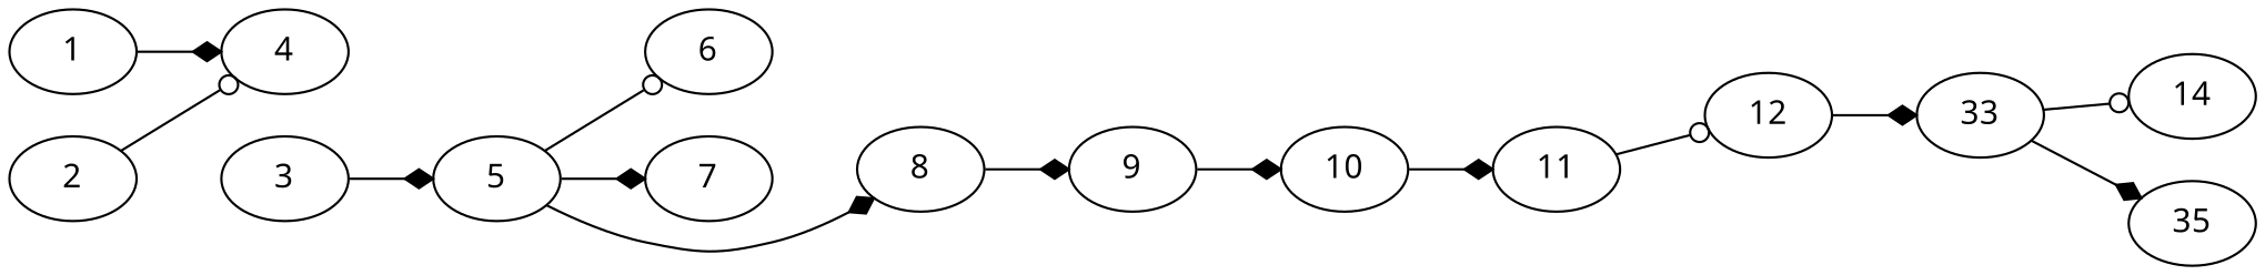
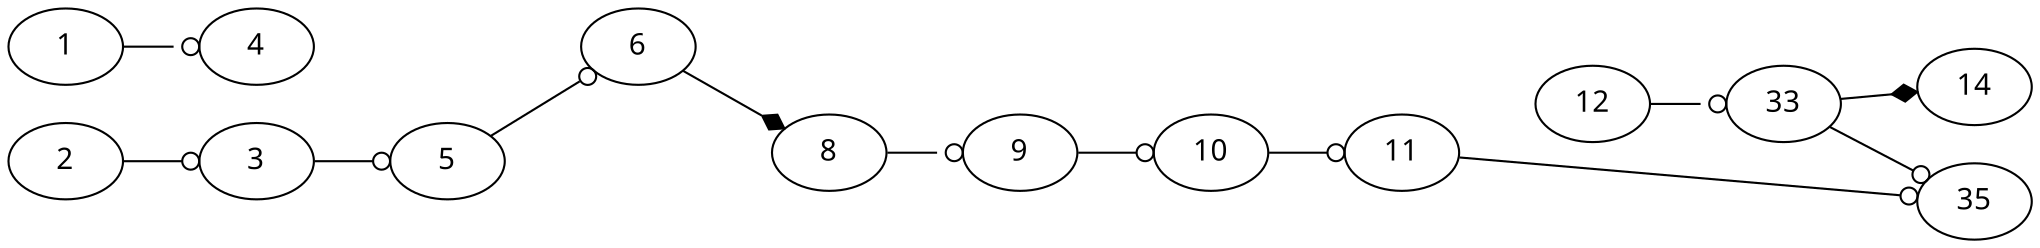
  digraph {
    fontname="Noto Sans"
    rankdir=LR
    node [alpha=0.14 fontname="Noto Sans"]
    edge [arrowhead=odot fontname="Noto Sans"]
    1 [alpha=0.04 expect_size=629350501073487]
    4 [expect_size=488300877844814]
    2 [alpha=0.18 expect_size=22283470911069]
    3 [alpha=0.18 expect_size=57901622348480512]
    5 [alpha=0.16 expect_size=447068491879143]
    6 [alpha=0.16 expect_size=3410065713947358]
-   7 [alpha=0.03 expect_size=2482532058191101952]
    8 [expect_size=257193152774118]
    9 [alpha=0.01 expect_size=479175389153819]
    10 [expect_size=1190426670864007168]
    11 [alpha=0.01 expect_size=1154488764801812]
    12 [alpha=0.13 expect_size=711613173916631]
    n13 [alpha=0.12 expect_size=133697083871023 label=33]
    14 [alpha=0.19 expect_size=92277166196129792]
    n15 [alpha=0.18 expect_size=33576561420088 label=35]
-   1 -> 4 [arrowhead=diamond]
-   2 -> 4
-   3 -> 5 [arrowhead=diamond]
+   1 -> 4
+   2 -> 3
+   3 -> 5
    5 -> 6
-   5 -> 7 [arrowhead=diamond]
-   5 -> 8 [arrowhead=diamond]
-   8 -> 9 [arrowhead=diamond]
-   9 -> 10 [arrowhead=diamond]
-   10 -> 11 [arrowhead=diamond]
-   11 -> 12
-   12 -> n13 [arrowhead=diamond]
-   n13 -> 14
-   n13 -> n15 [arrowhead=diamond]
+   6 -> 8 [arrowhead=diamond]
+   8 -> 9
+   9 -> 10
+   10 -> 11
+   11 -> n15
+   12 -> n13
+   n13 -> 14 [arrowhead=diamond]
+   n13 -> n15
  }
